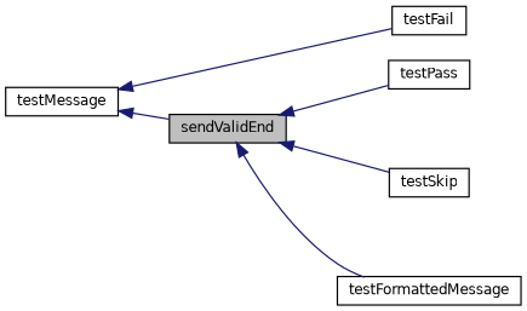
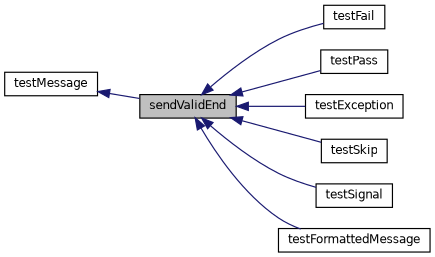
  digraph {
    rankdir=LR
    node [color=black fillcolor=white fontname=Helvetica fontsize=10 shape=record style=filled]
    edge [color=midnightblue dir=back fontname=Helvetica fontsize=10 labelfontname=Helvetica labelfontsize=10 style=solid]
    n1 [fillcolor=grey75 fontcolor=black height=0.2 label=sendValidEnd width=0.4]
    n2 [height=0.2 label=testPass width=0.4]
    n3 [height=0.2 label=testFail width=0.4]
+   n4 [height=0.2 label=testException width=0.4]
    n5 [height=0.2 label=testSkip width=0.4]
+   n6 [height=0.2 label=testSignal width=0.4]
    n7 [height=0.2 label=testFormattedMessage width=0.4]
    n8 [height=0.2 label=testMessage width=0.4]
    n1 -> n2
-   n8 -> n3
+   n1 -> n3
+   n1 -> n4
    n1 -> n5
+   n1 -> n6
    n1 -> n7
    n8 -> n1
  }
